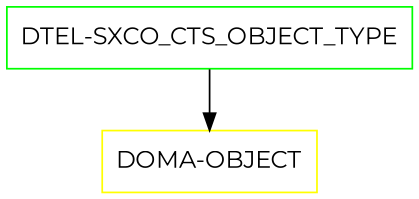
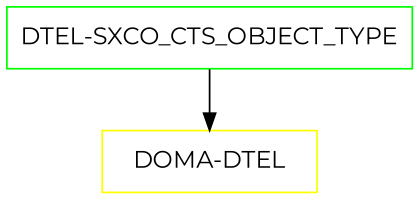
  digraph {
    fontname=Montserrat
    node [shape=box fontname=Montserrat]
    "DTEL-SXCO_CTS_OBJECT_TYPE" [color=green]
-   "DOMA-OBJECT" [color=yellow]
+   "DOMA-OBJECT" [color=yellow label="DOMA-DTEL"]
    "DTEL-SXCO_CTS_OBJECT_TYPE" -> "DOMA-OBJECT" [fontname=Montserrat]
  }
